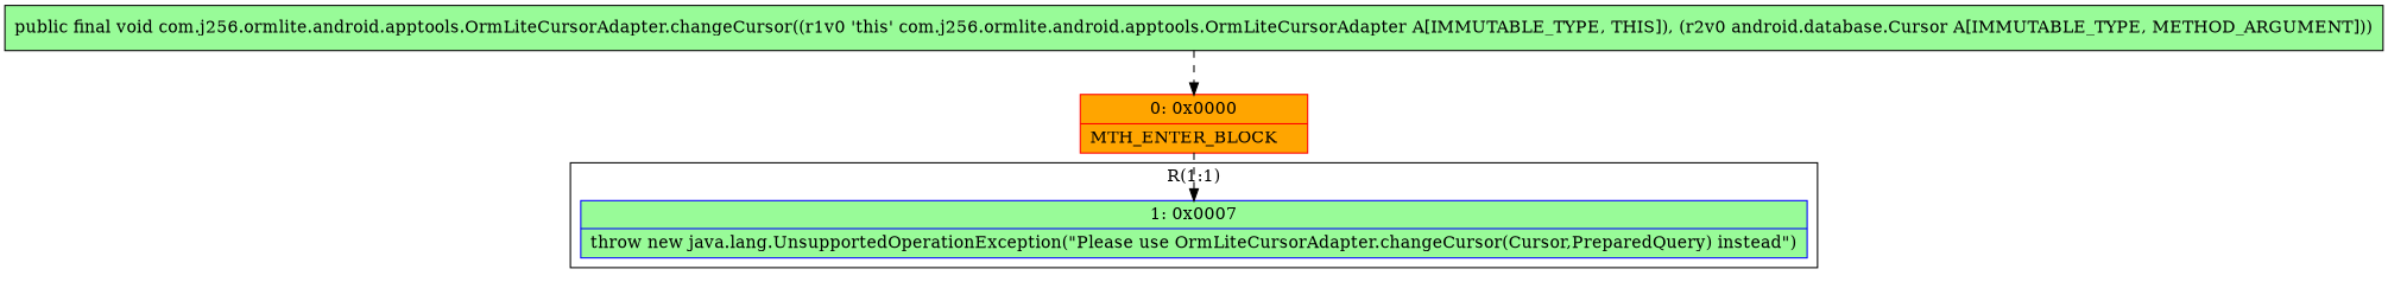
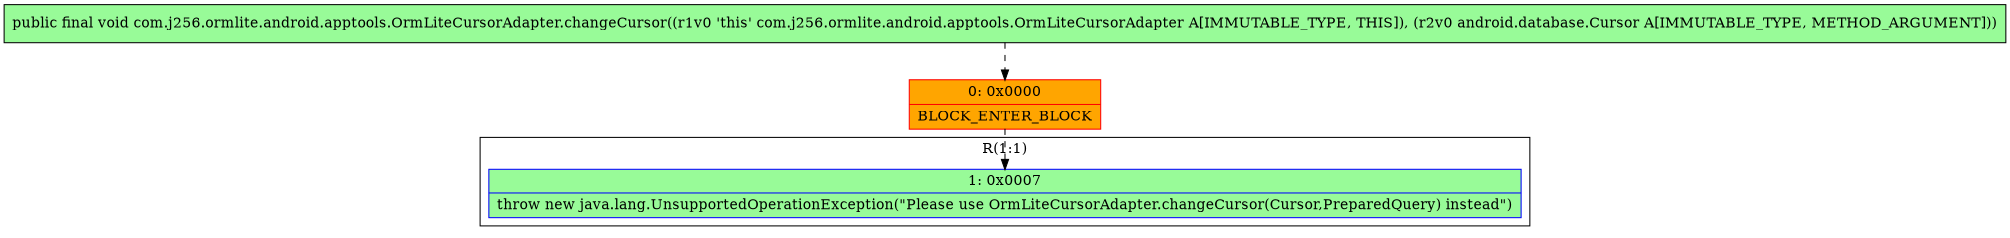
  digraph {
    node [shape=record style=filled fillcolor=palegreen]
    edge [style=dashed]
    n1 [color=blue label="{1\:\ 0x0007|throw new java.lang.UnsupportedOperationException(\"Please use OrmLiteCursorAdapter.changeCursor(Cursor,PreparedQuery) instead\")\l}"]
-   n2 [color=red label="{0\:\ 0x0000|MTH_ENTER_BLOCK\l}" fillcolor=orange]
+   n2 [color=red label="{0\:\ 0x0000|BLOCK_ENTER_BLOCK\l}" fillcolor=orange]
    n3 [label="{public final void com.j256.ormlite.android.apptools.OrmLiteCursorAdapter.changeCursor((r1v0 'this' com.j256.ormlite.android.apptools.OrmLiteCursorAdapter A[IMMUTABLE_TYPE, THIS]), (r2v0 android.database.Cursor A[IMMUTABLE_TYPE, METHOD_ARGUMENT])) }"]
    subgraph cluster_1 {
      label="R(1:1)"
      n1
    }
    n2 -> n1
    n3 -> n2
  }
